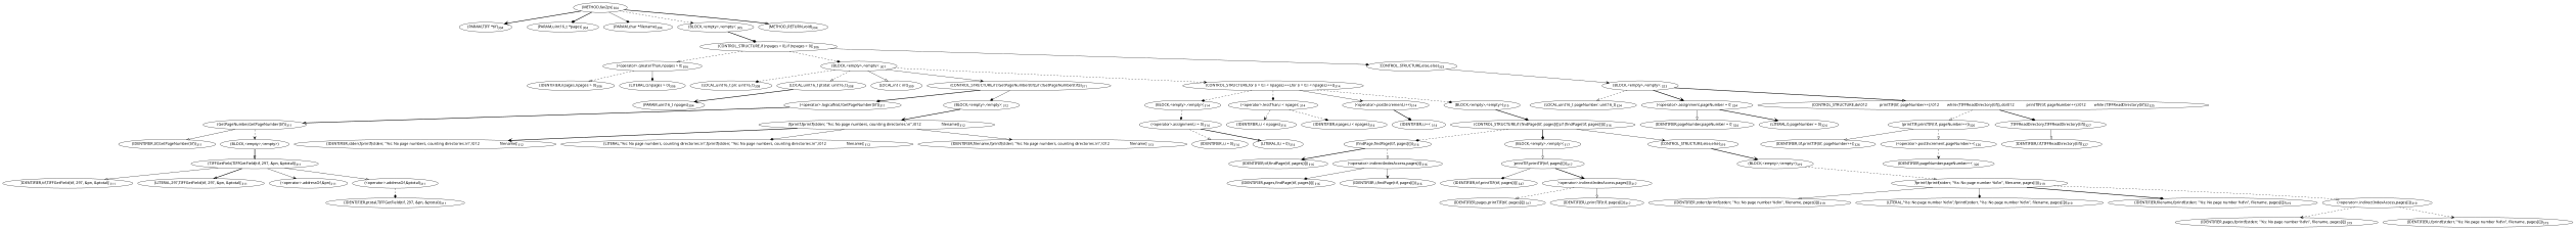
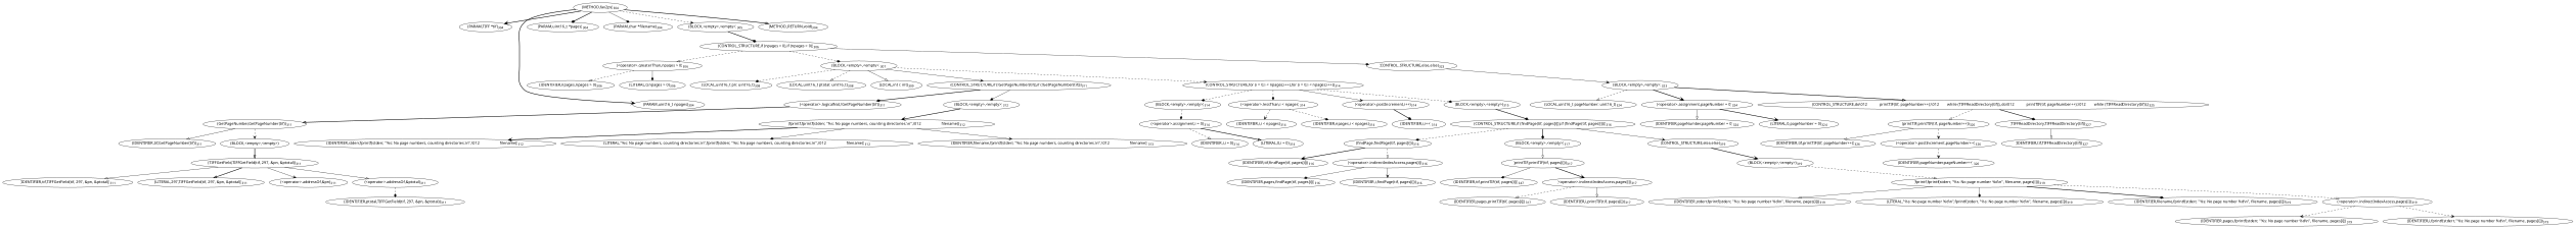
  digraph {
    fontname="Noto Sans"
    node [fontname="Noto Sans"]
    edge [arrowhead=onormal fontname="Noto Sans" style=dashed]
    n1 [label=<(METHOD,fax2ps)<SUB>304</SUB>>]
    n2 [label=<(PARAM,TIFF *tif)<SUB>304</SUB>>]
    n3 [label=<(PARAM,uint16_t npages)<SUB>304</SUB>>]
    n4 [label=<(PARAM,uint16_t *pages)<SUB>304</SUB>>]
    n5 [label=<(PARAM,char *filename)<SUB>304</SUB>>]
    n6 [label=<(BLOCK,&lt;empty&gt;,&lt;empty&gt;)<SUB>305</SUB>>]
    n7 [label=<(METHOD_RETURN,void)<SUB>304</SUB>>]
    n8 [label=<(CONTROL_STRUCTURE,if (npages &gt; 0),if (npages &gt; 0))<SUB>306</SUB>>]
    n9 [label=<(&lt;operator&gt;.greaterThan,npages &gt; 0)<SUB>306</SUB>>]
    n10 [label=<(BLOCK,&lt;empty&gt;,&lt;empty&gt;)<SUB>307</SUB>>]
    n11 [label=<(CONTROL_STRUCTURE,else,else)<SUB>323</SUB>>]
    n12 [label=<(IDENTIFIER,npages,npages &gt; 0)<SUB>306</SUB>>]
    n13 [label=<(LITERAL,0,npages &gt; 0)<SUB>306</SUB>>]
    n14 [label=<(LOCAL,uint16_t pn: uint16_t)<SUB>308</SUB>>]
    n15 [label=<(LOCAL,uint16_t ptotal: uint16_t)<SUB>308</SUB>>]
    n16 [label=<(LOCAL,int i: int)<SUB>309</SUB>>]
    n17 [label=<(CONTROL_STRUCTURE,if (!GetPageNumber(tif)),if (!GetPageNumber(tif)))<SUB>311</SUB>>]
    n18 [label=<(CONTROL_STRUCTURE,for (i = 0;i &lt; npages;i++),for (i = 0;i &lt; npages;i++))<SUB>314</SUB>>]
    n19 [label=<(BLOCK,&lt;empty&gt;,&lt;empty&gt;)<SUB>323</SUB>>]
    n20 [label=<(&lt;operator&gt;.logicalNot,!GetPageNumber(tif))<SUB>311</SUB>>]
    n21 [label=<(BLOCK,&lt;empty&gt;,&lt;empty&gt;)<SUB>312</SUB>>]
    n22 [label=<(BLOCK,&lt;empty&gt;,&lt;empty&gt;)<SUB>314</SUB>>]
    n23 [label=<(&lt;operator&gt;.lessThan,i &lt; npages)<SUB>314</SUB>>]
    n24 [label=<(&lt;operator&gt;.postIncrement,i++)<SUB>314</SUB>>]
    n25 [label=<(BLOCK,&lt;empty&gt;,&lt;empty&gt;)<SUB>315</SUB>>]
    n26 [label=<(GetPageNumber,GetPageNumber(tif))<SUB>311</SUB>>]
    n27 [label=<(fprintf,fprintf(stderr, &quot;%s: No page numbers, counting directories.\n&quot;,\012                    filename))<SUB>312</SUB>>]
    n28 [label=<(IDENTIFIER,tif,GetPageNumber(tif))<SUB>311</SUB>>]
    n29 [label=<(BLOCK,&lt;empty&gt;,&lt;empty&gt;)>]
    n30 [label=<(TIFFGetField,TIFFGetField(tif, 297, &amp;pn, &amp;ptotal))<SUB>311</SUB>>]
    n31 [label=<(IDENTIFIER,tif,TIFFGetField(tif, 297, &amp;pn, &amp;ptotal))<SUB>311</SUB>>]
    n32 [label=<(LITERAL,297,TIFFGetField(tif, 297, &amp;pn, &amp;ptotal))<SUB>311</SUB>>]
    n33 [label=<(&lt;operator&gt;.addressOf,&amp;pn)<SUB>311</SUB>>]
    n34 [label=<(&lt;operator&gt;.addressOf,&amp;ptotal)<SUB>311</SUB>>]
    n35 [label=<(IDENTIFIER,ptotal,TIFFGetField(tif, 297, &amp;pn, &amp;ptotal))<SUB>311</SUB>>]
    n36 [label=<(IDENTIFIER,stderr,fprintf(stderr, &quot;%s: No page numbers, counting directories.\n&quot;,\012                    filename))<SUB>312</SUB>>]
    n37 [label=<(LITERAL,&quot;%s: No page numbers, counting directories.\n&quot;,fprintf(stderr, &quot;%s: No page numbers, counting directories.\n&quot;,\012                    filename))<SUB>312</SUB>>]
    n38 [label=<(IDENTIFIER,filename,fprintf(stderr, &quot;%s: No page numbers, counting directories.\n&quot;,\012                    filename))<SUB>313</SUB>>]
    n39 [label=<(&lt;operator&gt;.assignment,i = 0)<SUB>314</SUB>>]
    n40 [label=<(IDENTIFIER,i,i &lt; npages)<SUB>314</SUB>>]
    n41 [label=<(IDENTIFIER,npages,i &lt; npages)<SUB>314</SUB>>]
    n42 [label=<(IDENTIFIER,i,i++)<SUB>314</SUB>>]
    n43 [label=<(CONTROL_STRUCTURE,if (findPage(tif, pages[i])),if (findPage(tif, pages[i])))<SUB>316</SUB>>]
    n44 [label=<(IDENTIFIER,i,i = 0)<SUB>314</SUB>>]
    n45 [label=<(LITERAL,0,i = 0)<SUB>314</SUB>>]
    n46 [label=<(findPage,findPage(tif, pages[i]))<SUB>316</SUB>>]
    n47 [label=<(BLOCK,&lt;empty&gt;,&lt;empty&gt;)<SUB>317</SUB>>]
    n48 [label=<(CONTROL_STRUCTURE,else,else)<SUB>319</SUB>>]
    n49 [label=<(IDENTIFIER,tif,findPage(tif, pages[i]))<SUB>316</SUB>>]
    n50 [label=<(&lt;operator&gt;.indirectIndexAccess,pages[i])<SUB>316</SUB>>]
    n51 [label=<(printTIF,printTIF(tif, pages[i]))<SUB>317</SUB>>]
    n52 [label=<(BLOCK,&lt;empty&gt;,&lt;empty&gt;)<SUB>319</SUB>>]
    n53 [label=<(IDENTIFIER,pages,findPage(tif, pages[i]))<SUB>316</SUB>>]
    n54 [label=<(IDENTIFIER,i,findPage(tif, pages[i]))<SUB>316</SUB>>]
    n55 [label=<(IDENTIFIER,tif,printTIF(tif, pages[i]))<SUB>347</SUB>>]
    n56 [label=<(&lt;operator&gt;.indirectIndexAccess,pages[i])<SUB>317</SUB>>]
    n57 [label=<(IDENTIFIER,pages,printTIF(tif, pages[i]))<SUB>317</SUB>>]
    n58 [label=<(IDENTIFIER,i,printTIF(tif, pages[i]))<SUB>317</SUB>>]
    n59 [label=<(fprintf,fprintf(stderr, &quot;%s: No page number %d\n&quot;, filename, pages[i]))<SUB>319</SUB>>]
    n60 [label=<(IDENTIFIER,stderr,fprintf(stderr, &quot;%s: No page number %d\n&quot;, filename, pages[i]))<SUB>319</SUB>>]
    n61 [label=<(LITERAL,&quot;%s: No page number %d\n&quot;,fprintf(stderr, &quot;%s: No page number %d\n&quot;, filename, pages[i]))<SUB>319</SUB>>]
    n62 [label=<(IDENTIFIER,filename,fprintf(stderr, &quot;%s: No page number %d\n&quot;, filename, pages[i]))<SUB>319</SUB>>]
    n63 [label=<(&lt;operator&gt;.indirectIndexAccess,pages[i])<SUB>319</SUB>>]
    n64 [label=<(IDENTIFIER,pages,fprintf(stderr, &quot;%s: No page number %d\n&quot;, filename, pages[i]))<SUB>319</SUB>>]
    n65 [label=<(IDENTIFIER,i,fprintf(stderr, &quot;%s: No page number %d\n&quot;, filename, pages[i]))<SUB>319</SUB>>]
    n66 [label=<(LOCAL,uint16_t pageNumber: uint16_t)<SUB>324</SUB>>]
    n67 [label=<(&lt;operator&gt;.assignment,pageNumber = 0)<SUB>324</SUB>>]
    n68 [label=<(CONTROL_STRUCTURE,do\012            printTIF(tif, pageNumber++);\012        while (TIFFReadDirectory(tif));,do\012            printTIF(tif, pageNumber++);\012        while (TIFFReadDirectory(tif));)<SUB>325</SUB>>]
    n69 [label=<(IDENTIFIER,pageNumber,pageNumber = 0)<SUB>324</SUB>>]
    n70 [label=<(LITERAL,0,pageNumber = 0)<SUB>324</SUB>>]
    n71 [label=<(printTIF,printTIF(tif, pageNumber++))<SUB>326</SUB>>]
    n72 [label=<(TIFFReadDirectory,TIFFReadDirectory(tif))<SUB>327</SUB>>]
    n73 [label=<(IDENTIFIER,tif,printTIF(tif, pageNumber++))<SUB>326</SUB>>]
    n74 [label=<(&lt;operator&gt;.postIncrement,pageNumber++)<SUB>326</SUB>>]
    n75 [label=<(IDENTIFIER,tif,TIFFReadDirectory(tif))<SUB>327</SUB>>]
    n76 [label=<(IDENTIFIER,pageNumber,pageNumber++)<SUB>326</SUB>>]
    n1 -> n2 [arrowhead=vee style=bold]
-   n15 -> n3 [arrowhead=vee style=bold]
+   n1 -> n3 [arrowhead=vee style=bold]
    n1 -> n4 [arrowhead=diamond style=bold]
    n1 -> n5 [arrowhead=diamond style=solid]
    n1 -> n6 [arrowhead=vee]
    n1 -> n7 [style=bold]
    n6 -> n8 [arrowhead=diamond style=bold]
    n8 -> n9
    n8 -> n10 [arrowhead=diamond]
    n8 -> n11 [arrowhead=diamond style=solid]
    n9 -> n12
    n9 -> n13 [arrowhead=diamond style=solid]
    n10 -> n14 [arrowhead=diamond]
    n10 -> n15
    n10 -> n16 [style=solid]
    n10 -> n17 [arrowhead=vee style=solid]
    n10 -> n18 [arrowhead=vee]
    n11 -> n19 [arrowhead=vee style=solid]
    n17 -> n20 [arrowhead=diamond style=bold]
    n17 -> n21 [arrowhead=diamond style=solid]
    n18 -> n22 [arrowhead=diamond]
    n18 -> n23 [arrowhead=diamond]
    n18 -> n24 [arrowhead=vee style=solid]
    n18 -> n25 [arrowhead=diamond]
    n19 -> n66
    n19 -> n67 [arrowhead=vee style=bold]
    n19 -> n68 [style=bold]
    n20 -> n26 [style=bold]
    n21 -> n27 [arrowhead=vee style=bold]
    n22 -> n39 [arrowhead=diamond]
    n23 -> n40 [arrowhead=vee]
    n23 -> n41 [arrowhead=diamond]
    n24 -> n42 [arrowhead=diamond style=bold]
    n25 -> n43 [arrowhead=diamond style=bold]
    n26 -> n28 [style=solid]
    n26 -> n29 [arrowhead=vee]
    n27 -> n36 [arrowhead=vee style=bold]
    n27 -> n37 [arrowhead=diamond style=solid]
    n27 -> n38 [arrowhead=vee style=solid]
    n29 -> n30 [style=bold]
    n30 -> n31 [style=solid]
    n30 -> n32 [style=bold]
    n30 -> n33 [arrowhead=vee style=solid]
    n30 -> n34 [style=solid]
    n34 -> n35 [arrowhead=diamond]
    n39 -> n44
    n39 -> n45 [style=bold]
    n43 -> n46 [arrowhead=diamond]
    n43 -> n47 [arrowhead=diamond style=bold]
    n43 -> n48 [arrowhead=vee style=solid]
    n46 -> n49 [arrowhead=vee style=bold]
    n46 -> n50
    n47 -> n51 [style=solid]
    n48 -> n52 [arrowhead=vee style=bold]
    n50 -> n53 [arrowhead=diamond style=solid]
    n50 -> n54 [arrowhead=vee style=solid]
    n51 -> n55 [arrowhead=diamond style=solid]
    n51 -> n56 [arrowhead=vee style=bold]
    n52 -> n59
    n56 -> n57
    n56 -> n58 [style=solid]
    n59 -> n60 [style=solid]
    n59 -> n61 [arrowhead=diamond style=solid]
    n59 -> n62 [arrowhead=diamond style=bold]
    n59 -> n63
    n63 -> n64 [arrowhead=vee]
    n63 -> n65 [arrowhead=vee]
    n67 -> n69 [style=solid]
    n67 -> n70 [arrowhead=vee style=bold]
    n68 -> n71
    n68 -> n72 [arrowhead=diamond style=bold]
    n71 -> n73 [style=solid]
-   n71 -> n74
+   n71 -> n74 [arrowhead=vee]
    n72 -> n75 [style=solid]
    n74 -> n76 [arrowhead=vee]
  }
